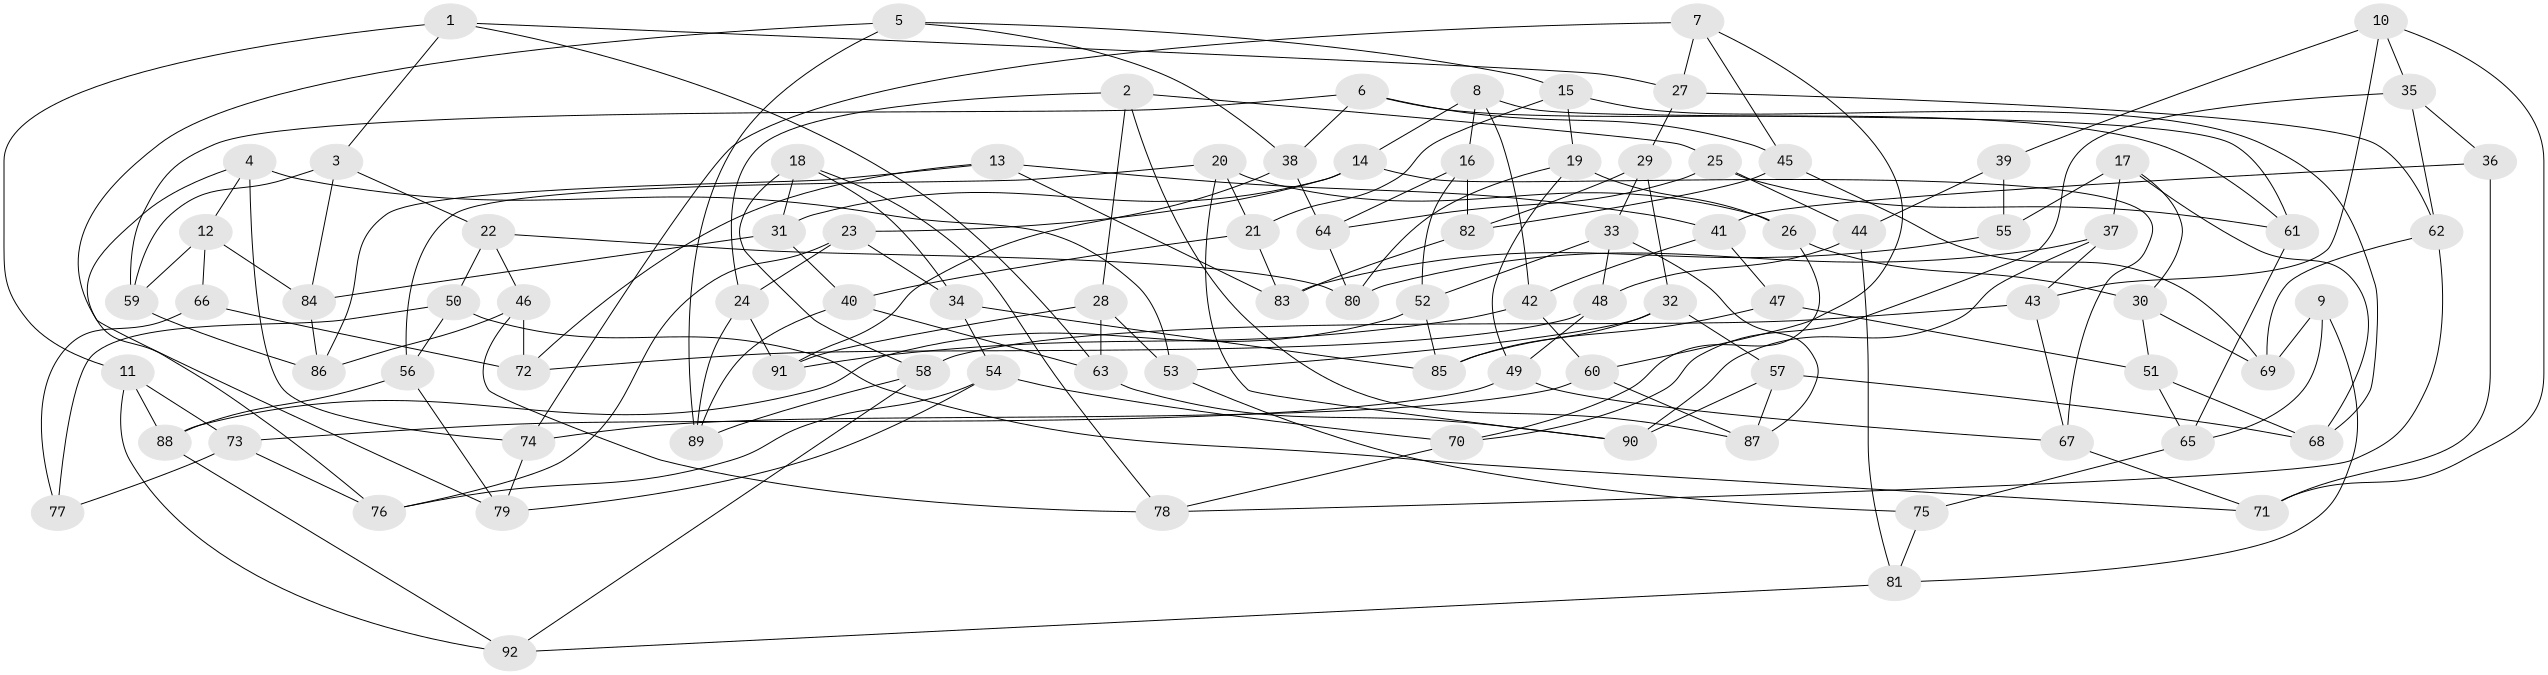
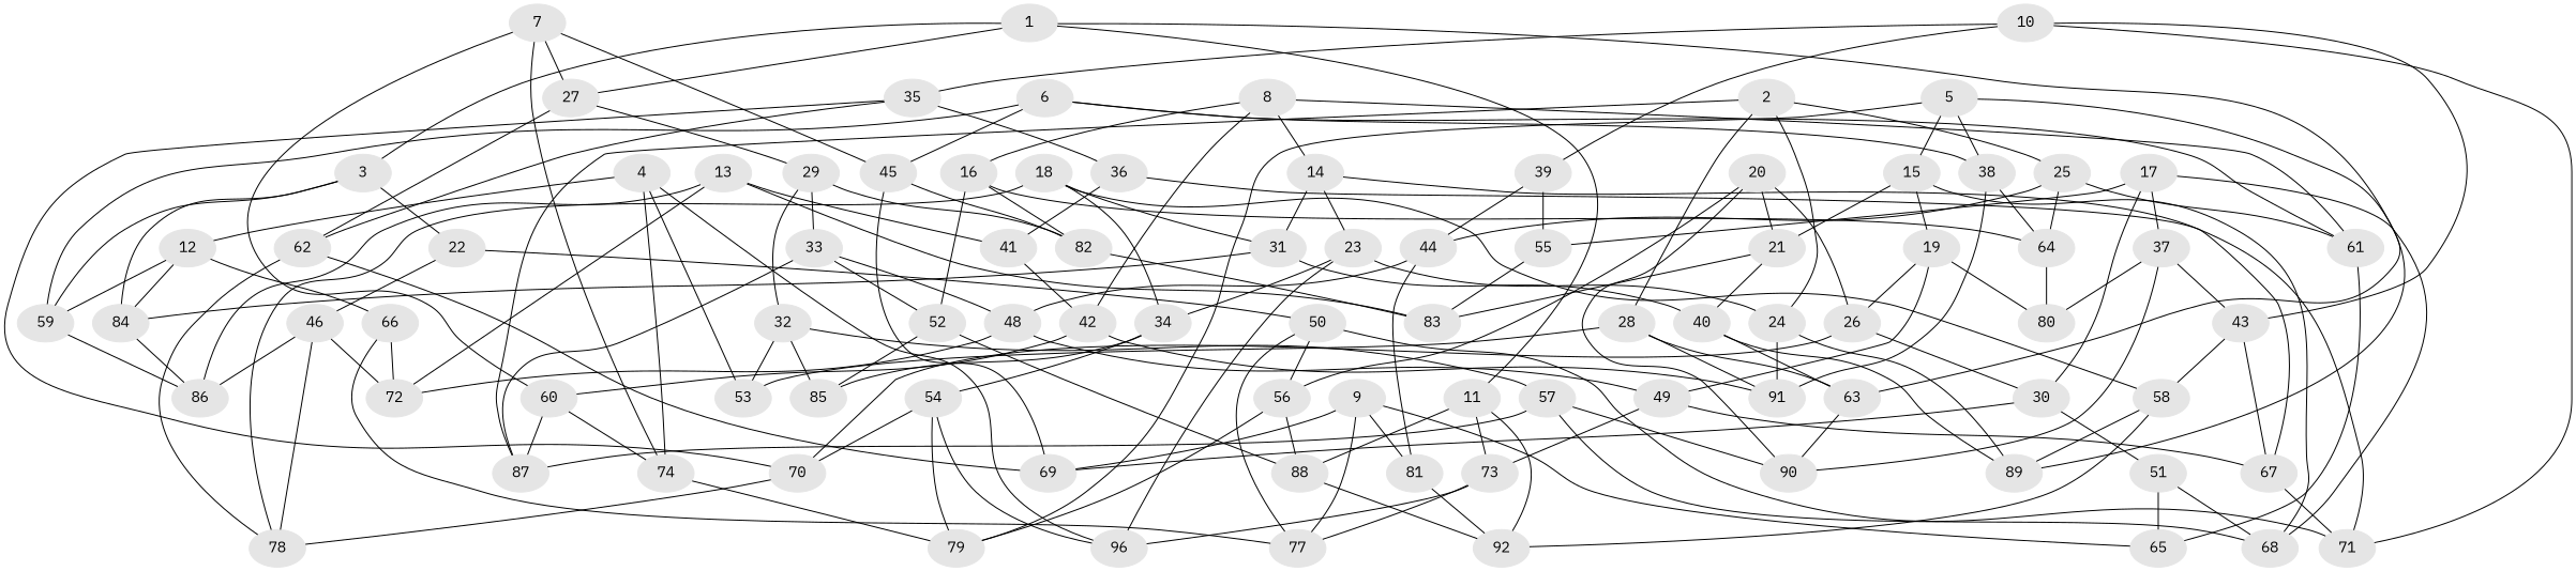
  graph {
    fontname="IBM Plex Mono"
    node [color=gray90 fontname="IBM Plex Mono" style=filled]
    edge [fontname="IBM Plex Mono"]
    1
    3
    11
    27
    63
    22
    59
    84
    73
    88
    92
    29
    62
    90
    2
    24
    25
    28
    87
    89
    91
    61
    64
    44
    53
    80
    46
    50
    86
    4
    12
    74
-   76
+   76 [label=96]
    66
-   75
    79
    5
    15
    38
    19
    21
    68
    6
    45
    69
    82
    65
    7
    60
    8
    14
    16
    42
    23
    31
    67
    52
    9
    77
    81
    10
    35
    39
    43
    71
    70
    36
    55
    58
    72
    13
    41
    83
-   47
    34
    40
    26
    49
    85
    17
    30
    37
    51
    18
    78
    54
    20
    56
    48
    32
    33
    57
    1 -- 3
    1 -- 11
    1 -- 27
    1 -- 63
    3 -- 22
    3 -- 59
    3 -- 84
    11 -- 73
    11 -- 88
    11 -- 92
    27 -- 29
    27 -- 62
    63 -- 90
-   22 -- 80
    22 -- 46
    22 -- 50
    59 -- 86
    84 -- 86
    73 -- 76
    73 -- 77
    88 -- 92
    29 -- 82
    29 -- 32
    29 -- 33
    62 -- 69
    62 -- 78
    2 -- 24
    2 -- 25
    2 -- 28
    2 -- 87
    24 -- 89
    24 -- 91
    25 -- 61
    25 -- 64
    25 -- 44
    28 -- 63
    28 -- 91
    28 -- 53
    61 -- 65
    64 -- 80
    44 -- 81
    44 -- 48
-   53 -- 75
    46 -- 86
    46 -- 72
    46 -- 78
    50 -- 77
    50 -- 71
    50 -- 56
    4 -- 53
    4 -- 12
    4 -- 74
    4 -- 76
    12 -- 59
    12 -- 84
    12 -- 66
    74 -- 79
    66 -- 77
    66 -- 72
-   75 -- 81
    5 -- 89
    5 -- 79
    5 -- 15
    5 -- 38
    15 -- 19
    15 -- 21
    15 -- 68
    38 -- 91
    38 -- 64
    19 -- 80
    19 -- 26
    19 -- 49
    21 -- 83
    21 -- 40
    6 -- 59
    6 -- 61
    6 -- 38
    6 -- 45
    45 -- 69
    45 -- 82
    82 -- 83
-   65 -- 75
    7 -- 27
    7 -- 74
    7 -- 45
    7 -- 60
    60 -- 87
    60 -- 74
    8 -- 61
    8 -- 14
    8 -- 16
    8 -- 42
    14 -- 23
    14 -- 31
    14 -- 67
    16 -- 64
    16 -- 82
    16 -- 52
    42 -- 91
    42 -- 60
    23 -- 24
    23 -- 76
    23 -- 34
    31 -- 84
    31 -- 40
    67 -- 71
    52 -- 88
    52 -- 85
    9 -- 69
    9 -- 65
+   9 -- 77
    9 -- 81
    81 -- 92
    10 -- 35
    10 -- 39
    10 -- 43
    10 -- 71
    35 -- 62
    35 -- 70
    35 -- 36
    39 -- 44
    39 -- 55
    43 -- 67
    43 -- 58
    70 -- 78
    36 -- 71
    36 -- 41
    55 -- 83
    58 -- 92
    58 -- 89
    13 -- 86
    13 -- 72
    13 -- 41
    13 -- 83
    41 -- 42
-   41 -- 47
-   47 -- 85
-   47 -- 51
    34 -- 85
    34 -- 54
    40 -- 63
    40 -- 89
    26 -- 70
    26 -- 30
    49 -- 73
    49 -- 67
    17 -- 68
    17 -- 55
    17 -- 30
    17 -- 37
    30 -- 69
    30 -- 51
    37 -- 90
    37 -- 80
    37 -- 43
    51 -- 68
    51 -- 65
    18 -- 31
    18 -- 58
    18 -- 34
    18 -- 78
    54 -- 76
    54 -- 79
    54 -- 70
    20 -- 90
    20 -- 21
    20 -- 26
    20 -- 56
    56 -- 88
    56 -- 79
    48 -- 72
    48 -- 49
    32 -- 53
    32 -- 85
    32 -- 57
    33 -- 87
    33 -- 52
    33 -- 48
    57 -- 90
    57 -- 87
    57 -- 68
  }
